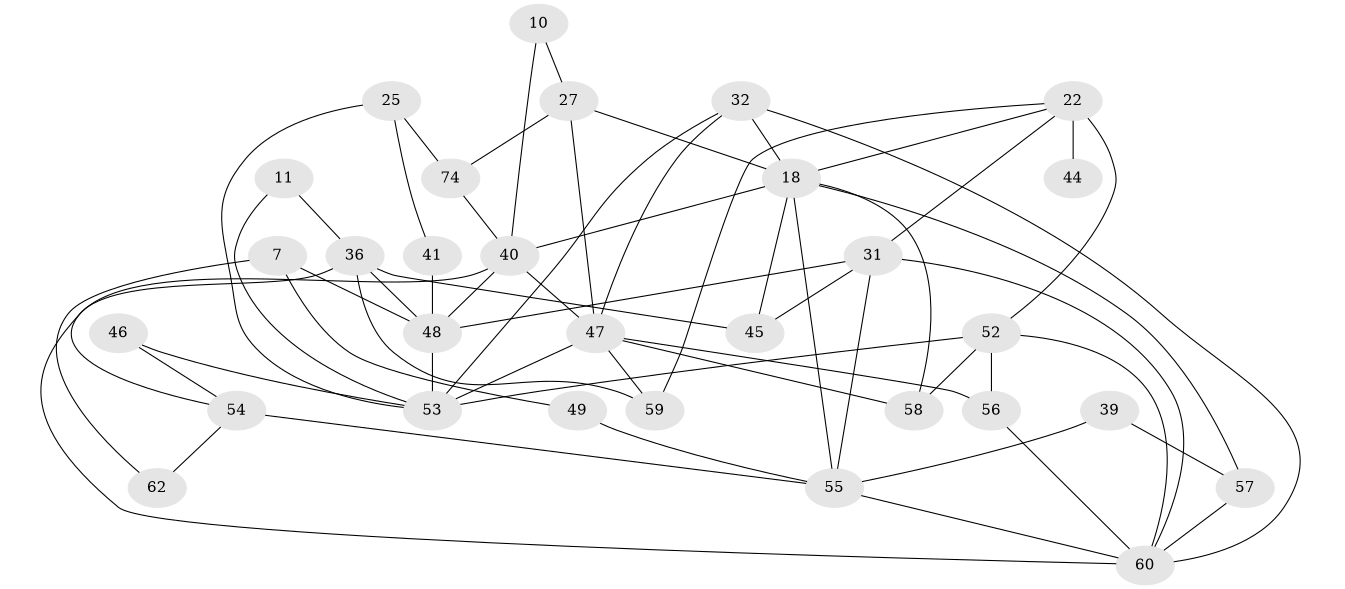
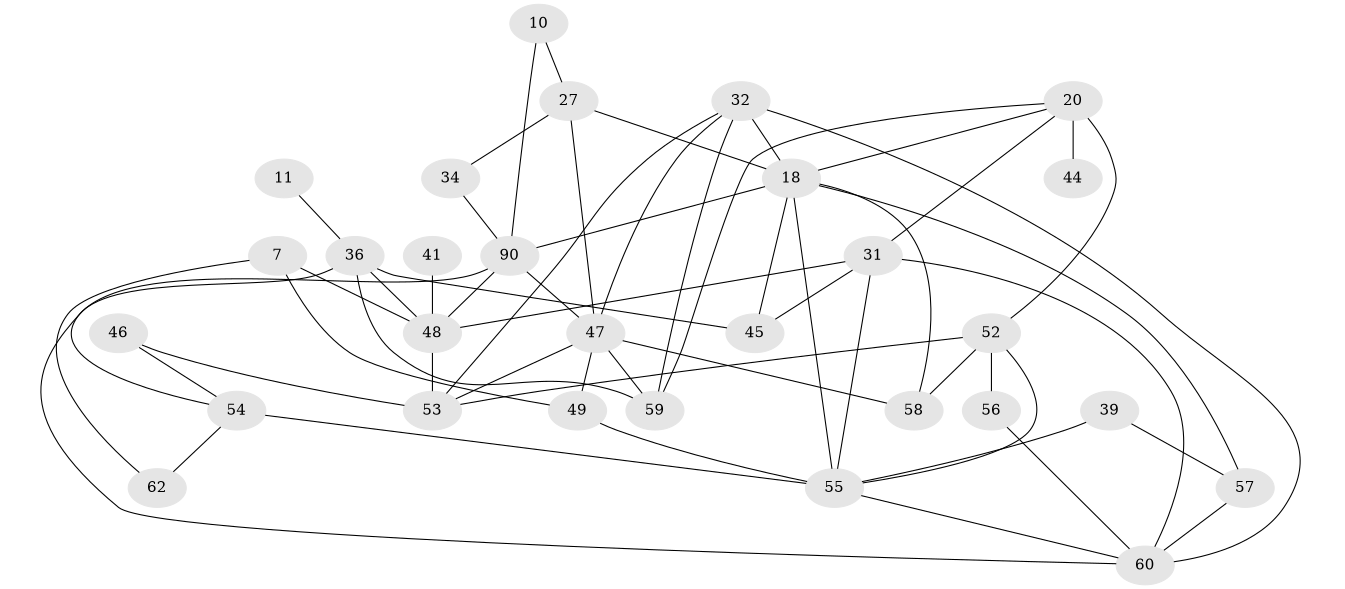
  graph {
    node [color=gray90 style=filled]
    48 [super="+13"]
    53 [super="+50"]
    7
    49
    62
    55 [super="+20+23"]
    27 [super="+18"]
    n8 [label=18 super="+30"]
-   34 [super="+15" label=74]
+   34 [super="+15"]
    47 [super="+42"]
    10
-   40
+   40 [label=90]
    60 [super="+24+28"]
    11 [super="+6"]
    36
    59 [super="+16+37"]
    45 [super="+21"]
    54
-   22 [super="+1"]
+   22 [super="+1" label=20]
    31 [super="+19"]
    44
    52 [super="+5+51"]
    57
    58 [super="+26+2"]
    56
-   25
    41
    32 [super="+14+9"]
    39
    46
    48 -- 53 [weight=2]
    7 -- 48 [weight=2]
    7 -- 49
    7 -- 62
    49 -- 55
    55 -- 60
    27 -- n8
    27 -- 34 [weight=2]
    27 -- 47 [weight=2]
    n8 -- 55 [weight=2]
    n8 -- 40 [weight=2]
    n8 -- 45
    n8 -- 57
    n8 -- 58
    34 -- 40
    47 -- 53 [weight=2]
    47 -- 59
    47 -- 58
-   47 -- 56
+   47 -- 49
    10 -- 27
    10 -- 40
    40 -- 48
    40 -- 47
    40 -- 60 [weight=2]
-   11 -- 53 [weight=2]
    11 -- 36 [weight=2]
    36 -- 48 [weight=2]
    36 -- 59
    36 -- 45
    36 -- 54
    54 -- 62
    54 -- 55 [weight=3]
    22 -- n8
    22 -- 59
    22 -- 31
    22 -- 44 [weight=2]
    22 -- 52 [weight=3]
    31 -- 48 [weight=2]
    31 -- 55 [weight=3]
    31 -- 60
    31 -- 45
    52 -- 53 [weight=2]
-   52 -- 60
+   52 -- 55
    52 -- 58 [weight=3]
    52 -- 56 [weight=2]
    57 -- 60 [weight=2]
    56 -- 60
-   25 -- 53 [weight=2]
-   25 -- 34 [weight=2]
-   25 -- 41
    41 -- 48 [weight=2]
    32 -- 53
    32 -- n8 [weight=2]
    32 -- 47
    32 -- 60
+   32 -- 59
    39 -- 55
    39 -- 57
    46 -- 53
    46 -- 54
  }
